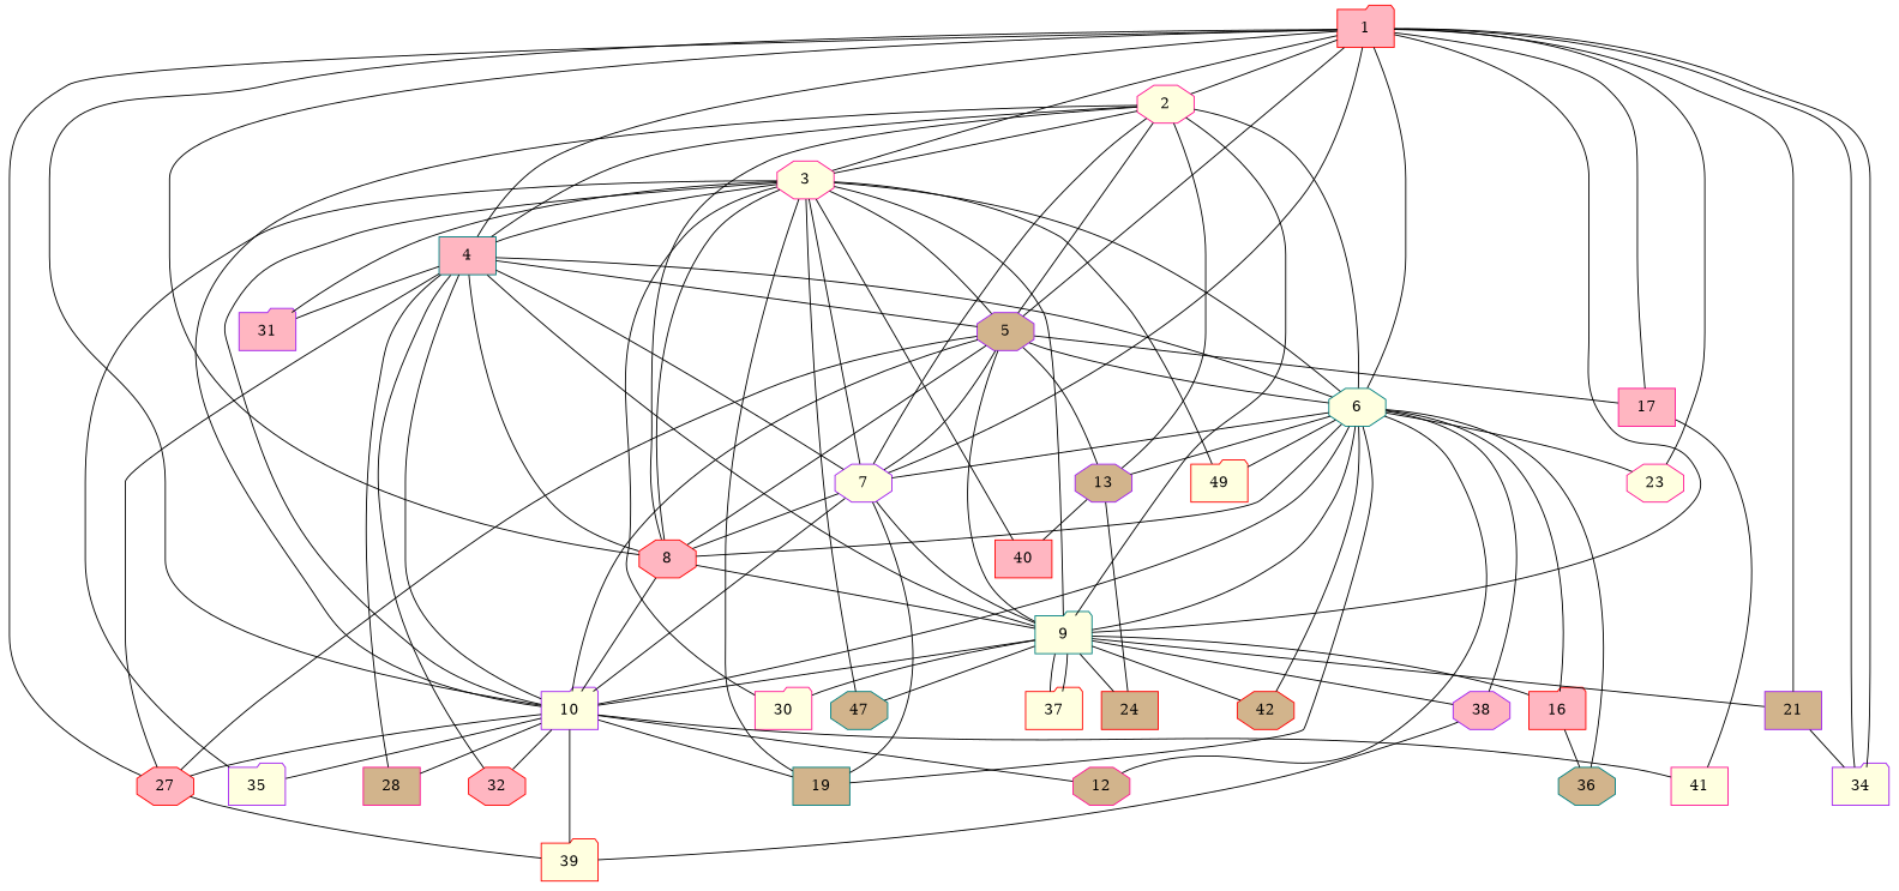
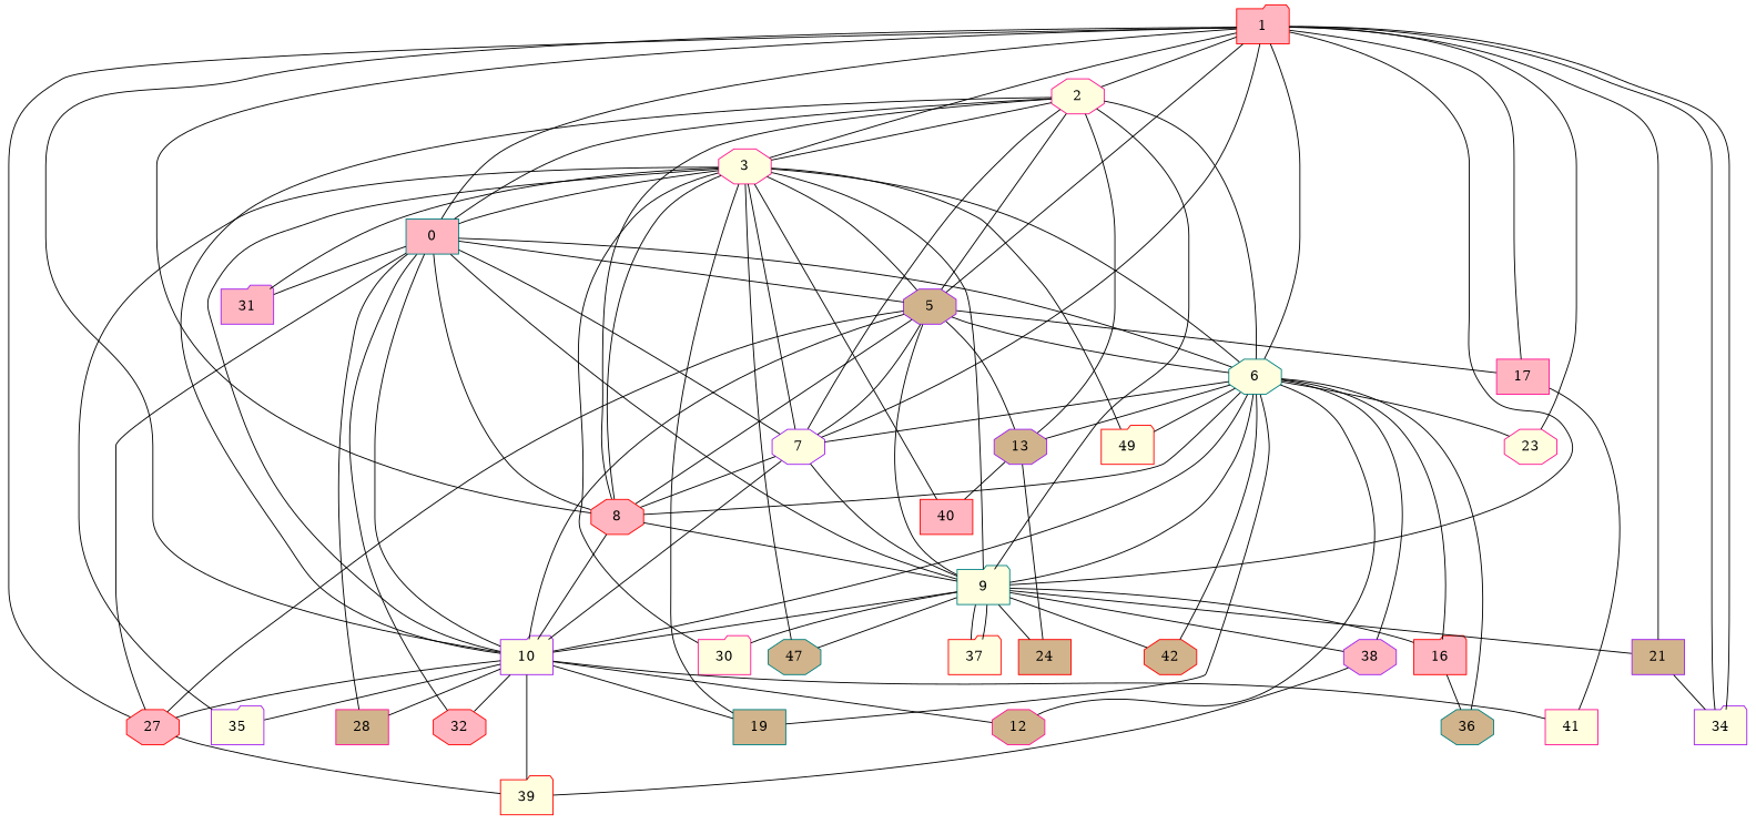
  graph {
    fontname="DejaVu Serif"
    node [color=red fillcolor=lightyellow fontname="DejaVu Serif" shape=octagon style=filled]
    edge [fontname="DejaVu Serif"]
    2 [color=deeppink super="+20"]
    3 [color=deeppink]
-   4 [color=teal fillcolor=lightpink shape=box]
+   4 [color=teal fillcolor=lightpink shape=box label=0]
    5 [color=purple fillcolor=tan super="+43"]
    6 [color=teal]
    7 [color=purple super="+15"]
    8 [fillcolor=lightpink]
    9 [color=teal shape=folder]
    10 [color=purple shape=folder super="+14+44+26+22+18+33"]
    13 [color=purple fillcolor=tan]
    1 [fillcolor=lightpink shape=folder]
    17 [color=deeppink fillcolor=lightpink shape=box]
    21 [color=purple fillcolor=tan shape=box]
    23 [color=deeppink]
    27 [fillcolor=lightpink super="+29+48"]
    34 [color=purple shape=folder super="+50"]
    19 [color=teal fillcolor=tan shape=box super="+25"]
    30 [color=deeppink shape=folder]
    31 [color=purple fillcolor=lightpink shape=folder]
    35 [color=purple shape=folder]
    40 [fillcolor=lightpink shape=box]
    47 [color=teal fillcolor=tan]
    49 [shape=folder]
    28 [color=deeppink fillcolor=tan shape=box]
    32 [fillcolor=lightpink]
    12 [color=deeppink fillcolor=tan]
    16 [fillcolor=lightpink shape=folder]
    36 [color=teal fillcolor=tan]
    38 [color=purple fillcolor=lightpink]
    42 [fillcolor=tan super="+45"]
    24 [fillcolor=tan shape=box]
    37 [shape=folder]
    39 [shape=folder]
    41 [color=deeppink shape=box]
    2 -- 3
    2 -- 4
    2 -- 5
    2 -- 6
    2 -- 7
    2 -- 8
    2 -- 9 [weight=2]
    2 -- 10
    2 -- 13
    3 -- 4
    3 -- 5
    3 -- 6
    3 -- 7 [weight=2]
    3 -- 8
    3 -- 9
    3 -- 10 [weight=2]
    3 -- 19
    3 -- 30
    3 -- 31
    3 -- 35
    3 -- 40
    3 -- 47
    3 -- 49
    4 -- 5
    4 -- 6
    4 -- 7
    4 -- 8
    4 -- 9
    4 -- 10 [weight=2]
    4 -- 27
    4 -- 31
    4 -- 28
    4 -- 32
    5 -- 6
    5 -- 7
    5 -- 8
    5 -- 9
    5 -- 10 [weight=2]
    5 -- 13
    5 -- 17
    5 -- 27
    6 -- 7
    6 -- 8
    6 -- 9
    6 -- 10 [weight=2]
    6 -- 13
    6 -- 23
    6 -- 19
    6 -- 49
    6 -- 12
    6 -- 16
    6 -- 36
    6 -- 38
    6 -- 42
    7 -- 8
    7 -- 9
    7 -- 10 [weight=2]
-   7 -- 19
    8 -- 9
    8 -- 10 [weight=2]
    9 -- 10
    9 -- 21
    9 -- 30
    9 -- 47
    9 -- 16
    9 -- 38
    9 -- 42
    9 -- 24
    9 -- 37
    9 -- 37
    10 -- 27
    10 -- 19
    10 -- 35
    10 -- 28
    10 -- 32
    10 -- 12
    10 -- 39
    10 -- 41
    13 -- 40
    13 -- 24
    1 -- 2
    1 -- 3
    1 -- 4
    1 -- 5
    1 -- 6
    1 -- 7
    1 -- 8
    1 -- 9
    1 -- 10
    1 -- 17
    1 -- 21
    1 -- 23
    1 -- 27
    1 -- 34
    1 -- 34
    17 -- 41
    21 -- 34
    27 -- 39
    16 -- 36
    38 -- 39
  }
